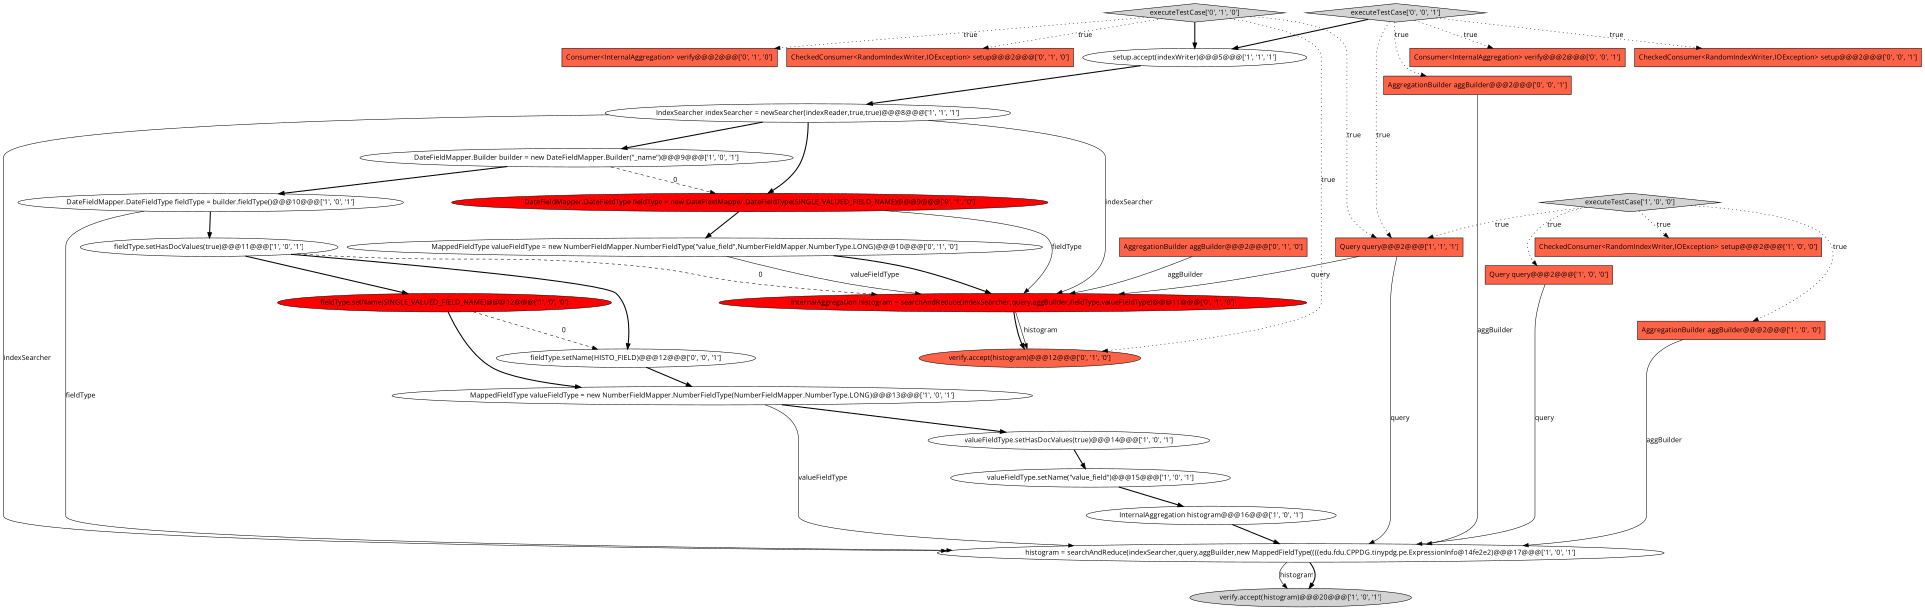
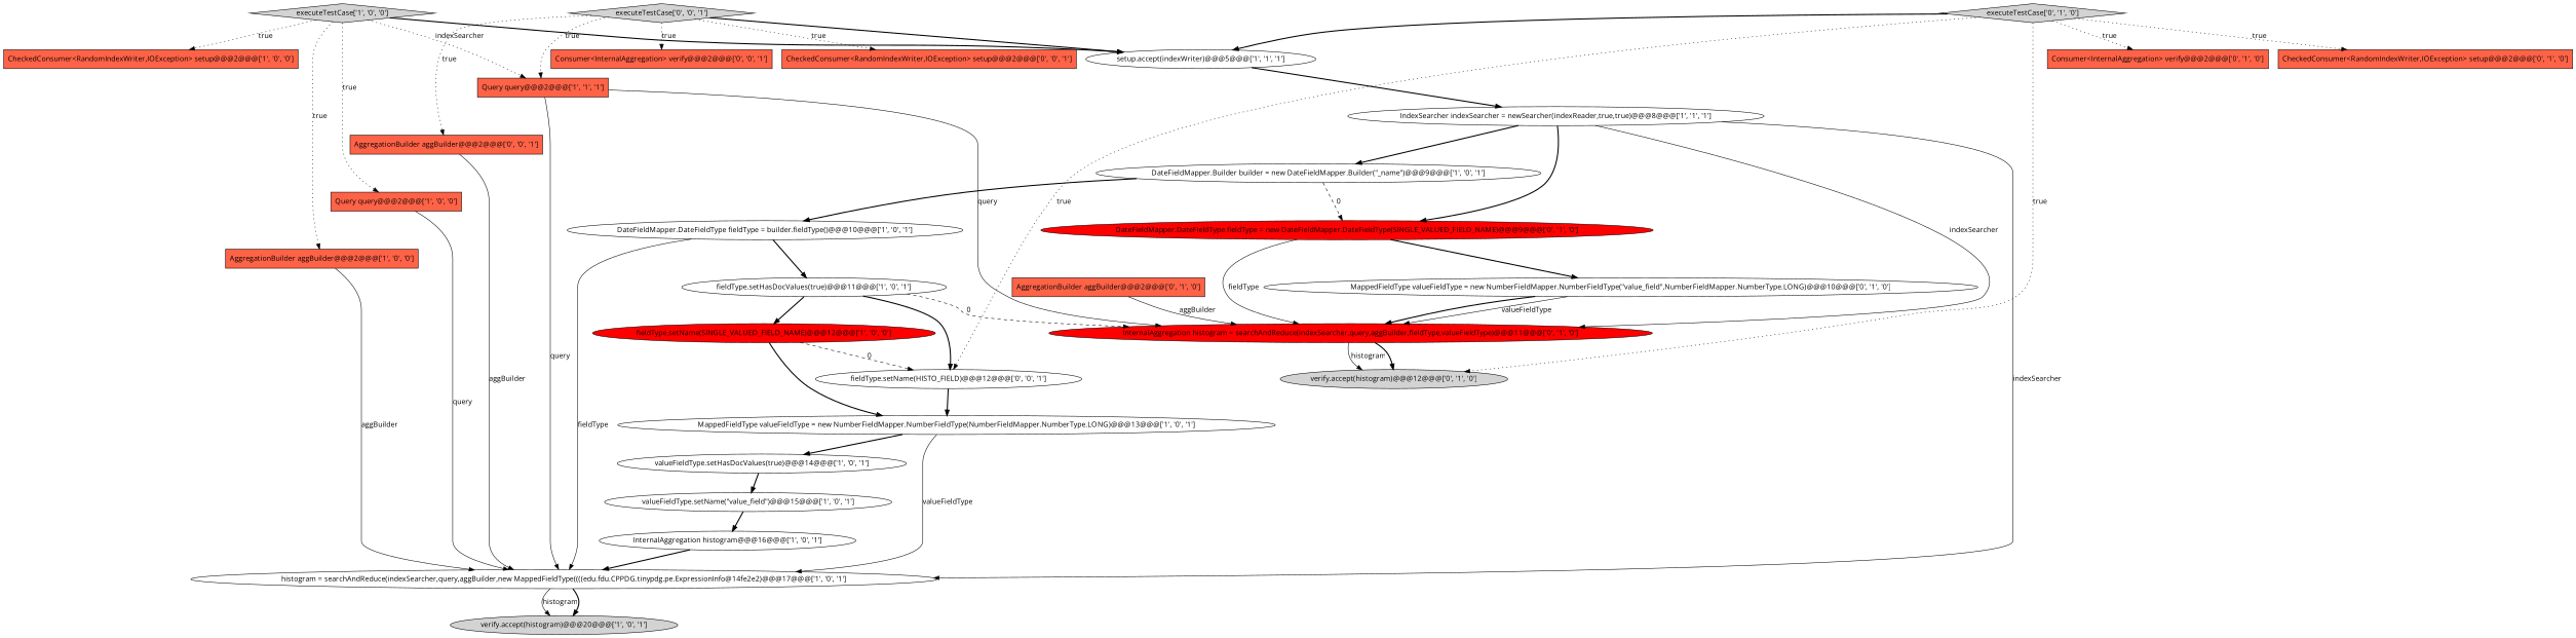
  digraph {
    fontname="Open Sans"
    node [fillcolor=white fontname="Open Sans" shape=ellipse style=filled]
    edge [fontname="Open Sans" style=bold]
    n1 [label="IndexSearcher indexSearcher = newSearcher(indexReader,true,true)@@@8@@@['1', '1', '1']"]
    n2 [label="histogram = searchAndReduce(indexSearcher,query,aggBuilder,new MappedFieldType((((edu.fdu.CPPDG.tinypdg.pe.ExpressionInfo@14fe2e2)@@@17@@@['1', '0', '1']"]
    n3 [label="DateFieldMapper.Builder builder = new DateFieldMapper.Builder(\"_name\")@@@9@@@['1', '0', '1']"]
    n4 [fillcolor=red label="DateFieldMapper.DateFieldType fieldType = new DateFieldMapper.DateFieldType(SINGLE_VALUED_FIELD_NAME)@@@9@@@['0', '1', '0']"]
    n5 [fillcolor=red label="InternalAggregation histogram = searchAndReduce(indexSearcher,query,aggBuilder,fieldType,valueFieldType)@@@11@@@['0', '1', '0']"]
    n6 [fillcolor=lightgray label="verify.accept(histogram)@@@20@@@['1', '0', '1']"]
    n7 [label="DateFieldMapper.DateFieldType fieldType = builder.fieldType()@@@10@@@['1', '0', '1']"]
    n8 [label="MappedFieldType valueFieldType = new NumberFieldMapper.NumberFieldType(\"value_field\",NumberFieldMapper.NumberType.LONG)@@@10@@@['0', '1', '0']"]
-   n9 [fillcolor=tomato label="verify.accept(histogram)@@@12@@@['0', '1', '0']"]
+   n9 [fillcolor=lightgray label="verify.accept(histogram)@@@12@@@['0', '1', '0']"]
    n10 [fillcolor=tomato label="Consumer<InternalAggregation> verify@@@2@@@['0', '1', '0']" shape=box]
    n11 [fillcolor=lightgray label="executeTestCase['1', '0', '0']" shape=diamond]
    n12 [label="setup.accept(indexWriter)@@@5@@@['1', '1', '1']"]
    n13 [fillcolor=tomato label="Query query@@@2@@@['1', '1', '1']" shape=box]
    n14 [fillcolor=tomato label="Query query@@@2@@@['1', '0', '0']" shape=box]
    n15 [fillcolor=tomato label="AggregationBuilder aggBuilder@@@2@@@['1', '0', '0']" shape=box]
    n16 [fillcolor=tomato label="CheckedConsumer<RandomIndexWriter,IOException> setup@@@2@@@['1', '0', '0']" shape=box]
    n17 [fillcolor=lightgray label="executeTestCase['0', '0', '1']" shape=diamond]
    n18 [fillcolor=tomato label="AggregationBuilder aggBuilder@@@2@@@['0', '0', '1']" shape=box]
    n19 [fillcolor=tomato label="Consumer<InternalAggregation> verify@@@2@@@['0', '0', '1']" shape=box]
    n20 [fillcolor=tomato label="CheckedConsumer<RandomIndexWriter,IOException> setup@@@2@@@['0', '0', '1']" shape=box]
    n21 [label="fieldType.setHasDocValues(true)@@@11@@@['1', '0', '1']"]
    n22 [fillcolor=tomato label="AggregationBuilder aggBuilder@@@2@@@['0', '1', '0']" shape=box]
    n23 [label="valueFieldType.setHasDocValues(true)@@@14@@@['1', '0', '1']"]
    n24 [label="valueFieldType.setName(\"value_field\")@@@15@@@['1', '0', '1']"]
    n25 [label="InternalAggregation histogram@@@16@@@['1', '0', '1']"]
    n26 [label="MappedFieldType valueFieldType = new NumberFieldMapper.NumberFieldType(NumberFieldMapper.NumberType.LONG)@@@13@@@['1', '0', '1']"]
    n27 [fillcolor=red label="fieldType.setName(SINGLE_VALUED_FIELD_NAME)@@@12@@@['1', '0', '0']"]
    n28 [label="fieldType.setName(HISTO_FIELD)@@@12@@@['0', '0', '1']"]
    n29 [fillcolor=lightgray label="executeTestCase['0', '1', '0']" shape=diamond]
    n30 [fillcolor=tomato label="CheckedConsumer<RandomIndexWriter,IOException> setup@@@2@@@['0', '1', '0']" shape=box]
    n1 -> n2 [label=indexSearcher style=solid]
    n1 -> n3
    n1 -> n4
    n1 -> n5 [label=indexSearcher style=solid]
    n2 -> n6 [label=histogram style=solid]
    n2 -> n6
    n3 -> n4 [label=0 style=dashed]
    n3 -> n7
    n4 -> n5 [label=fieldType style=solid]
    n4 -> n8
    n5 -> n9 [label=histogram style=solid]
    n5 -> n9
    n7 -> n2 [label=fieldType style=solid]
    n7 -> n21
    n8 -> n5 [label=valueFieldType style=solid]
    n8 -> n5
-   n11 -> n13 [label=true style=dotted]
+   n11 -> n12
+   n11 -> n13 [label=indexSearcher style=dotted]
    n11 -> n14 [label=true style=dotted]
    n11 -> n15 [label=true style=dotted]
    n11 -> n16 [label=true style=dotted]
    n12 -> n1
    n13 -> n2 [label=query style=solid]
    n13 -> n5 [label=query style=solid]
    n14 -> n2 [label=query style=solid]
    n15 -> n2 [label=aggBuilder style=solid]
    n17 -> n12
    n17 -> n13 [label=true style=dotted]
    n17 -> n18 [label=true style=dotted]
    n17 -> n19 [label=true style=dotted]
    n17 -> n20 [label=true style=dotted]
    n18 -> n2 [label=aggBuilder style=solid]
    n21 -> n5 [label=0 style=dashed]
    n21 -> n27
    n21 -> n28
    n22 -> n5 [label=aggBuilder style=solid]
    n23 -> n24
    n24 -> n25
    n25 -> n2
    n26 -> n2 [label=valueFieldType style=solid]
    n26 -> n23
    n27 -> n26
    n27 -> n28 [label=0 style=dashed]
    n28 -> n26
    n29 -> n9 [label=true style=dotted]
    n29 -> n10 [label=true style=dotted]
    n29 -> n12
-   n29 -> n13 [label=true style=dotted]
+   n29 -> n28 [label=true style=dotted]
    n29 -> n30 [label=true style=dotted]
  }
